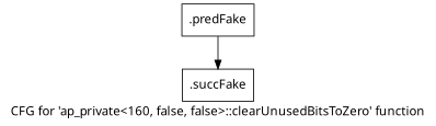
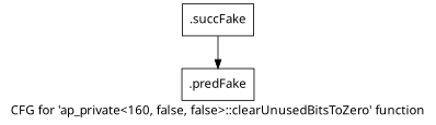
  digraph {
    label="CFG for 'ap_private\<160, false, false\>::clearUnusedBitsToZero' function"
    fontname="Noto Sans"
    node [shape=record fontname="Noto Sans"]
    n1 [label="{.predFake}"]
    n2 [filename="/mnt/xilinx/Vitis_HLS/2021.2/include/etc/ap_private.h" label="{.succFake}" linenumber=3548]
-   n1 -> n2 [execusionnum=0 filename="/mnt/xilinx/Vitis_HLS/2021.2/include/etc/ap_private.h" fontname="Noto Sans"]
+   n2 -> n1 [execusionnum=0 filename="/mnt/xilinx/Vitis_HLS/2021.2/include/etc/ap_private.h" fontname="Noto Sans"]
  }
